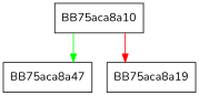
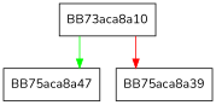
  digraph {
    fontname=Nunito
    splines=ortho
    node [fontname=Nunito shape=box]
    edge [fontname=Nunito]
-   BB75aca8a10
+   BB75aca8a10 [label=BB73aca8a10]
    BB75aca8a47
-   BB75aca8a39 [label=BB75aca8a19]
+   BB75aca8a39
    BB75aca8a10 -> BB75aca8a47 [color=green]
    BB75aca8a10 -> BB75aca8a39 [color=red]
  }
